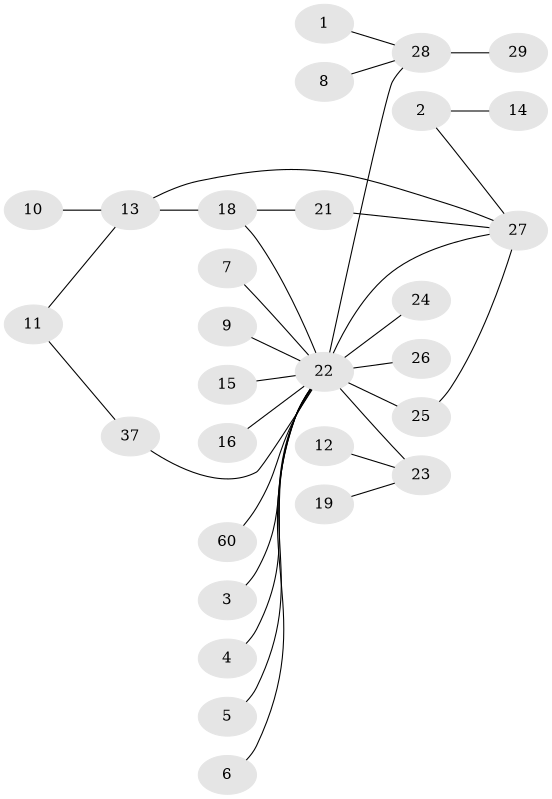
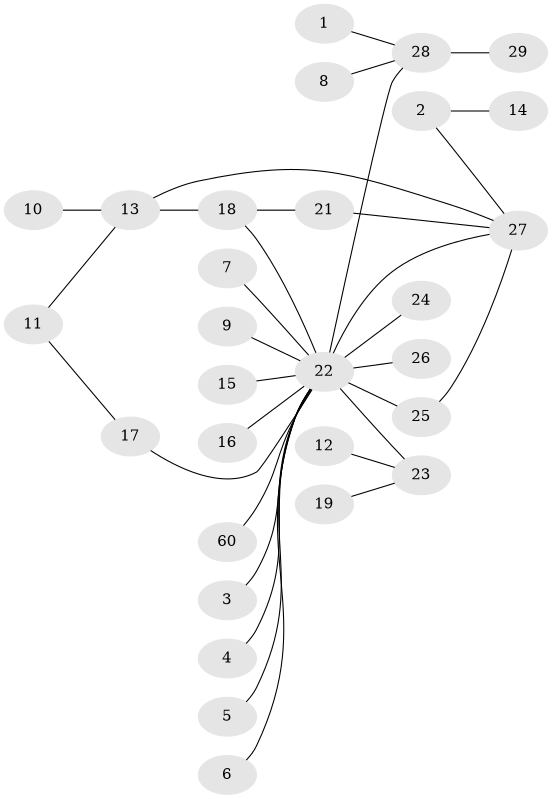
  graph {
    rankdir=LR
    node [color=gray90 style=filled]
    edge [weight=1.0]
    1
    28
    29
    2
    14
    27
    3
    22
    23
    24
    25
    26
    4
    5
    6
    7
    8
    9
    10
    13
    18
    11
-   17 [label=37]
+   17
    12
    21
    15
    16
    19
    n29 [label=60]
    1 -- 28
    28 -- 29
    2 -- 14
    2 -- 27
    3 -- 22
    22 -- 28
    22 -- 27 [weight=2.0]
    22 -- 23 [weight=2.0]
    22 -- 24
    22 -- 25
    22 -- 26 [weight=2.0]
    25 -- 27
    4 -- 22
    5 -- 22
    6 -- 22
    7 -- 22
    8 -- 28
    9 -- 22
    10 -- 13
    13 -- 27
    13 -- 18
    18 -- 22 [weight=3.0]
    18 -- 21
    11 -- 13
    11 -- 17
    17 -- 22
    12 -- 23
    21 -- 27
    15 -- 22
    16 -- 22
    19 -- 23
    n29 -- 22
  }
